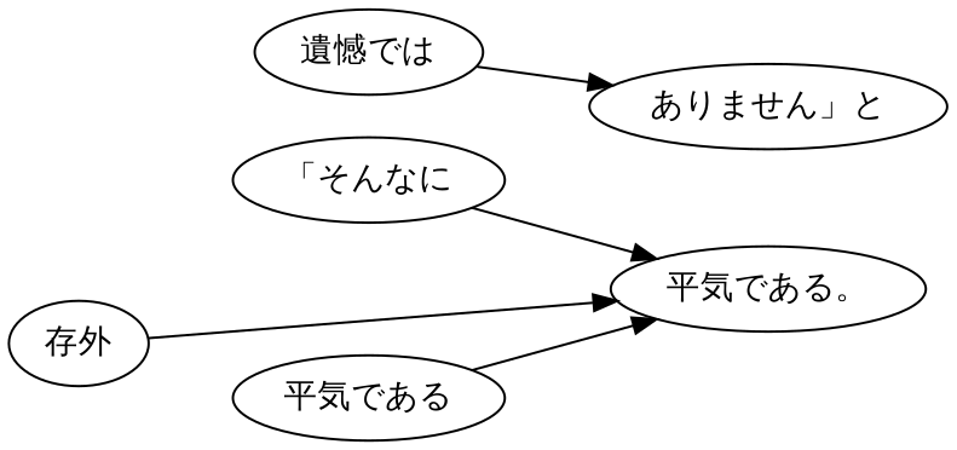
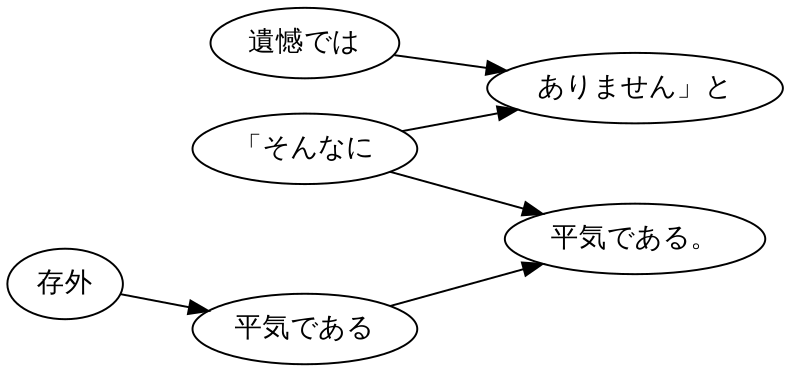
  digraph {
    rankdir=LR
    n1 [label="「そんなに"]
    n2 [label="ありません」と"]
    n3 [label="平気である。"]
    n4 [label="遺憾では"]
    n5 [label="平気である"]
    n6 [label="存外"]
+   n1 -> n2
    n1 -> n3
    n4 -> n2
    n5 -> n3
-   n6 -> n3
+   n6 -> n5
  }
